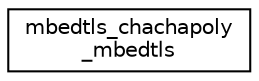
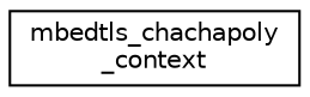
  digraph {
    rankdir=LR
-   n1 [color=black fillcolor=white fontname=Helvetica fontsize=10 height=0.2 label="mbedtls_chachapoly\l_mbedtls" shape=record style=filled width=0.4]
+   n1 [color=black fillcolor=white fontname=Helvetica fontsize=10 height=0.2 label="mbedtls_chachapoly\l_context" shape=record style=filled width=0.4]
  }
